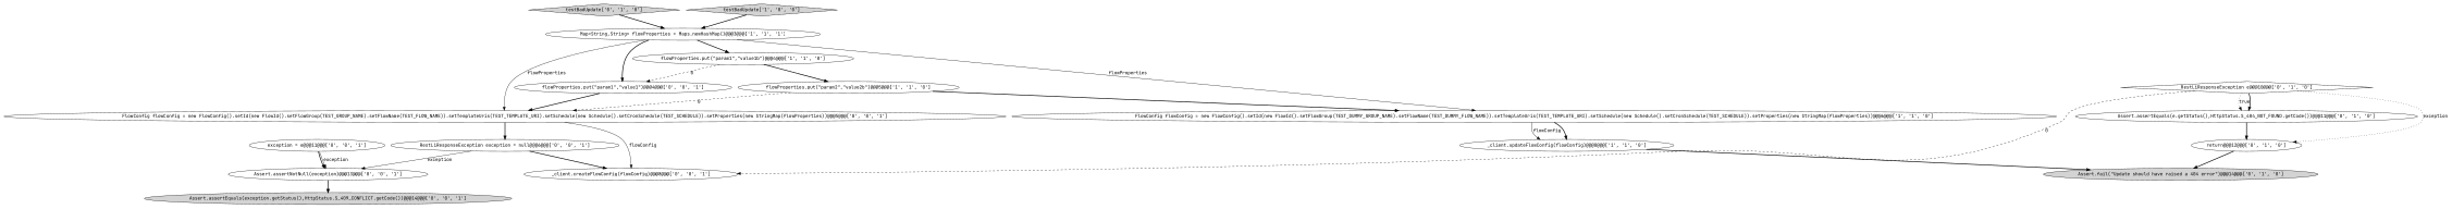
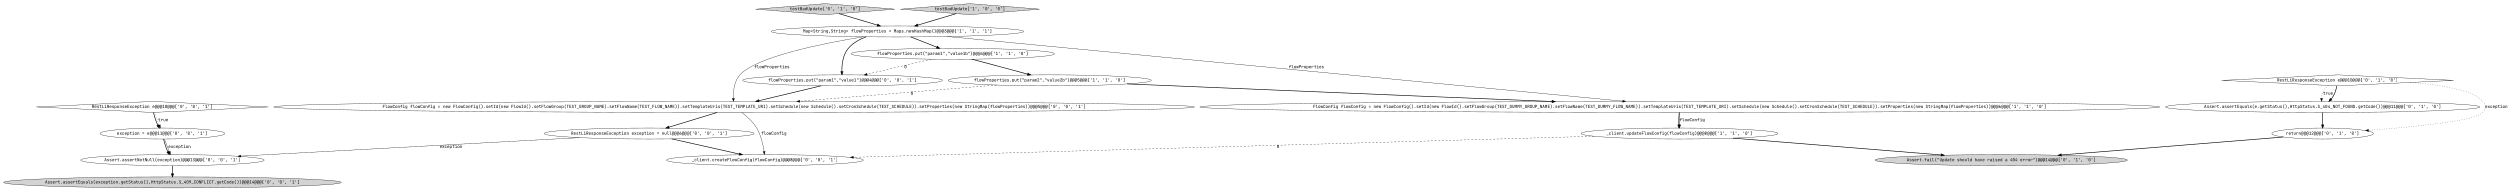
  digraph {
    fontname="JetBrains Mono"
    node [fillcolor=white fontname="JetBrains Mono" shape=ellipse style=filled]
    edge [fontname="JetBrains Mono" style=bold]
    n1 [label="exception = e@@@11@@@['0', '0', '1']"]
    n2 [label="Assert.assertNotNull(exception)@@@13@@@['0', '0', '1']"]
    n3 [fillcolor=lightgray label="Assert.assertEquals(exception.getStatus(),HttpStatus.S_409_CONFLICT.getCode())@@@14@@@['0', '0', '1']"]
    n4 [label="RestLiResponseException exception = null@@@6@@@['0', '0', '1']"]
    n5 [label="_client.createFlowConfig(flowConfig)@@@8@@@['0', '0', '1']"]
    n6 [label="return@@@12@@@['0', '1', '0']"]
    n7 [fillcolor=lightgray label="Assert.fail(\"Update should have raised a 404 error\")@@@14@@@['0', '1', '0']"]
    n8 [fillcolor=lightgray label="testBadUpdate['0', '1', '0']" shape=diamond]
    n9 [label="Map<String,String> flowProperties = Maps.newHashMap()@@@3@@@['1', '1', '1']"]
    n10 [label="FlowConfig flowConfig = new FlowConfig().setId(new FlowId().setFlowGroup(TEST_DUMMY_GROUP_NAME).setFlowName(TEST_DUMMY_FLOW_NAME)).setTemplateUris(TEST_TEMPLATE_URI).setSchedule(new Schedule().setCronSchedule(TEST_SCHEDULE)).setProperties(new StringMap(flowProperties))@@@6@@@['1', '1', '0']"]
    n11 [label="flowProperties.put(\"param1\",\"value1\")@@@4@@@['0', '0', '1']"]
    n12 [label="FlowConfig flowConfig = new FlowConfig().setId(new FlowId().setFlowGroup(TEST_GROUP_NAME).setFlowName(TEST_FLOW_NAME)).setTemplateUris(TEST_TEMPLATE_URI).setSchedule(new Schedule().setCronSchedule(TEST_SCHEDULE)).setProperties(new StringMap(flowProperties))@@@5@@@['0', '0', '1']"]
    n13 [label="flowProperties.put(\"param1\",\"value1b\")@@@4@@@['1', '1', '0']"]
+   n14 [label="RestLiResponseException e@@@10@@@['0', '0', '1']" shape=diamond]
    n15 [label="_client.updateFlowConfig(flowConfig)@@@8@@@['1', '1', '0']"]
    n16 [label="flowProperties.put(\"param2\",\"value2b\")@@@5@@@['1', '1', '0']"]
    n17 [label="Assert.assertEquals(e.getStatus(),HttpStatus.S_404_NOT_FOUND.getCode())@@@11@@@['0', '1', '0']"]
    n18 [fillcolor=lightgray label="testBadUpdate['1', '0', '0']" shape=diamond]
    n19 [label="RestLiResponseException e@@@10@@@['0', '1', '0']" shape=diamond]
    n1 -> n2
    n1 -> n2 [label=exception style=solid]
    n2 -> n3
    n4 -> n2 [label=exception style=solid]
    n4 -> n5
    n6 -> n7
    n8 -> n9
    n9 -> n10 [label=flowProperties style=solid]
    n9 -> n11
    n9 -> n12 [label=flowProperties style=solid]
    n9 -> n13
    n10 -> n15
    n10 -> n15 [label=flowConfig style=solid]
    n11 -> n12
    n12 -> n4
    n12 -> n5 [label=flowConfig style=solid]
    n13 -> n11 [label=0 style=dashed]
    n13 -> n16
-   n19 -> n5 [label=0 style=dashed]
+   n14 -> n1
+   n14 -> n1 [label=true style=dotted]
+   n15 -> n5 [label=0 style=dashed]
    n15 -> n7
    n16 -> n10
    n16 -> n12 [label=0 style=dashed]
    n17 -> n6
    n18 -> n9
    n19 -> n6 [label=exception style=dotted]
    n19 -> n17 [label=true style=dotted]
    n19 -> n17
  }
